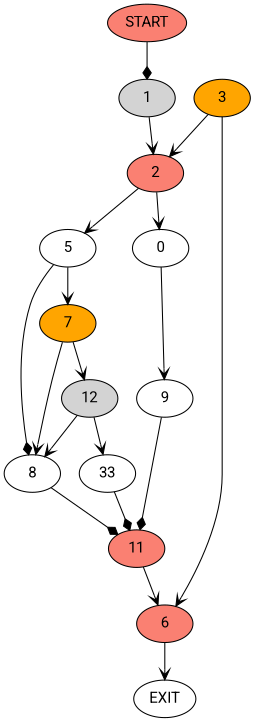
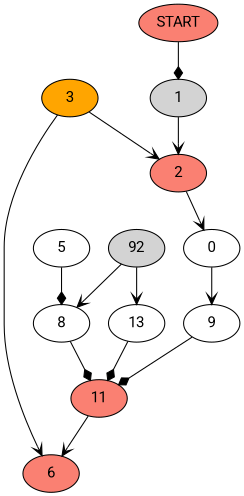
  digraph {
    fontname=Roboto
    node [fillcolor=white fontname=Roboto style=filled]
    edge [arrowhead=vee fontname=Roboto]
    n1 [fillcolor=salmon label=START]
    1 [fillcolor=lightgrey]
    2 [fillcolor=salmon]
-   n4 [label=EXIT]
    n5 [label=0]
    5
    3 [fillcolor=orange]
    6 [fillcolor=salmon]
    9
-   7 [fillcolor=orange]
    8
    11 [fillcolor=salmon]
-   12 [fillcolor=lightgrey]
-   13 [label=33]
+   12 [fillcolor=lightgrey label=92]
+   13
    n1 -> 1 [arrowhead=diamond]
    1 -> 2
    2 -> n5
-   2 -> 5
    n5 -> 9
-   5 -> 7
    5 -> 8 [arrowhead=diamond]
    3 -> 2
    3 -> 6
-   6 -> n4
    9 -> 11 [arrowhead=diamond]
-   7 -> 8
-   7 -> 12
    8 -> 11 [arrowhead=diamond]
    11 -> 6
    12 -> 8
    12 -> 13
    13 -> 11 [arrowhead=diamond]
  }
